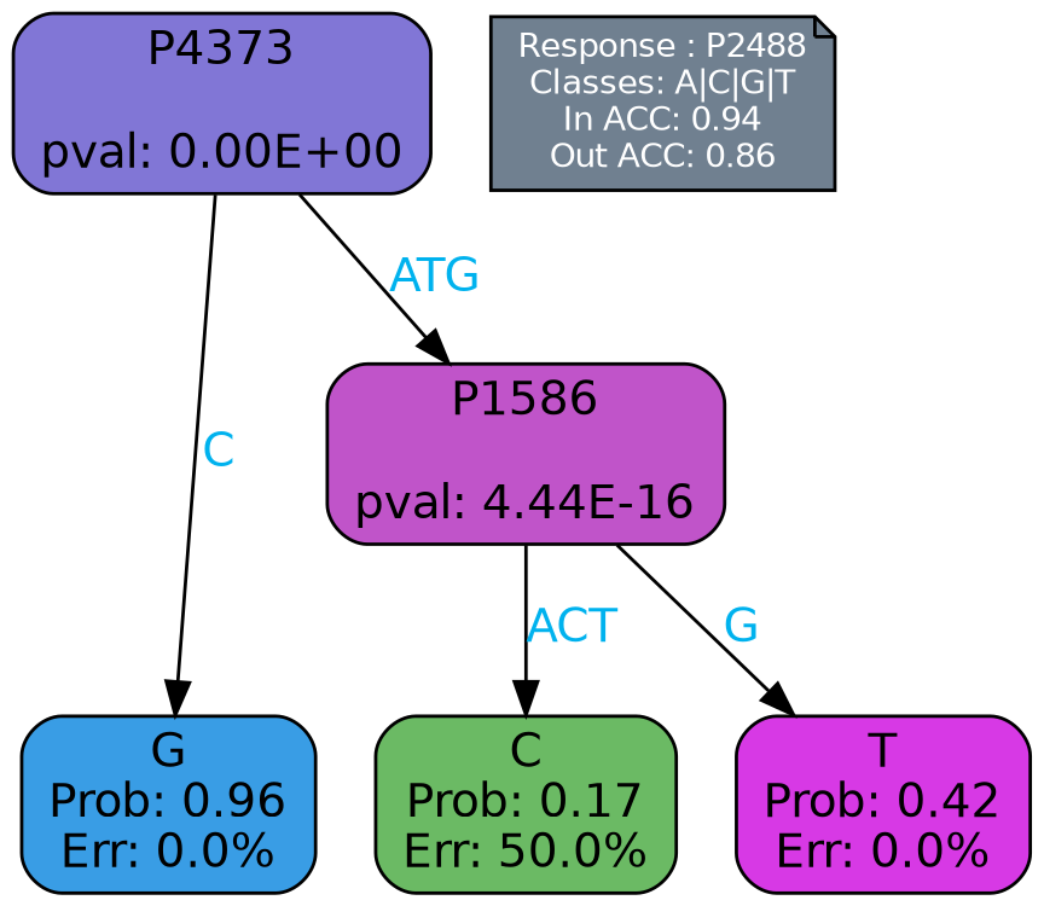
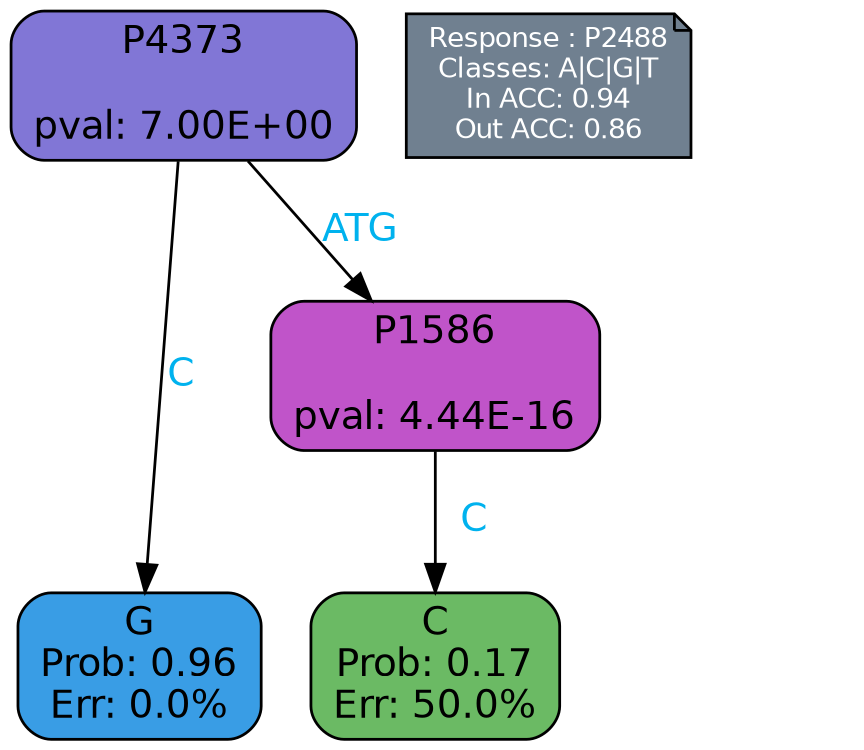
  digraph {
    ranksep=equally
    splines=polylines
    node [color=black fontname=helvetica shape=box style="filled, rounded"]
    edge [fontcolor=deepskyblue2 fontname=helvetica]
    n1 [fillcolor="#6bba64" label="C\nProb: 0.17\nErr: 50.0%"]
-   n2 [fillcolor="#d739e5" label="T\nProb: 0.42\nErr: 0.0%"]
    n3 [fillcolor="#399de5" label="G\nProb: 0.96\nErr: 0.0%"]
    n4 [align=left fillcolor=slategray fontcolor=white fontsize=10 label="Response : P2488\nClasses: A|C|G|T\nIn ACC: 0.94\nOut ACC: 0.86\n" shape=note style=filled]
-   n5 [fillcolor="#8176d6" label="P4373\n\npval: 0.00E+00"]
+   n5 [fillcolor="#8176d6" label="P4373\n\npval: 7.00E+00"]
    n6 [fillcolor="#c054c9" label="P1586\n\npval: 4.44E-16"]
    subgraph sub_1 {
      rank=same
      n1
-     n2
      n3
    }
    subgraph sub_2 {
      rank=same
      n4
      n5
    }
    n5 -> n3 [label=C]
    n5 -> n6 [label=ATG]
-   n6 -> n1 [label=ACT]
-   n6 -> n2 [label=G]
+   n6 -> n1 [label=C]
  }
